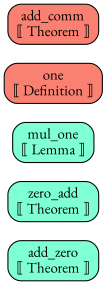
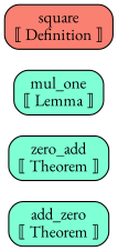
  digraph {
    rankdir=LR
    fontname="EB Garamond"
    node [fillcolor=aquamarine shape=box style="rounded,filled" fontname="EB Garamond"]
    n1 [label="add_zero\n⟦ Theorem ⟧"]
    n2 [label="zero_add\n⟦ Theorem ⟧"]
    n3 [label="mul_one\n⟦ Lemma ⟧"]
-   n4 [fillcolor=salmon label="one\n⟦ Definition ⟧"]
-   n5 [fillcolor=salmon label="add_comm\n⟦ Theorem ⟧"]
+   n4 [fillcolor=salmon label="square\n⟦ Definition ⟧"]
  }
